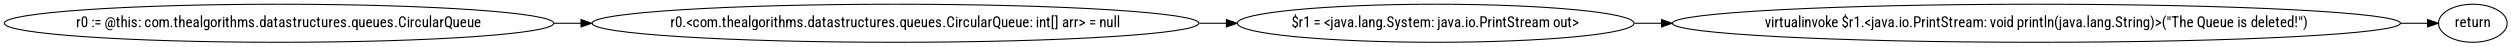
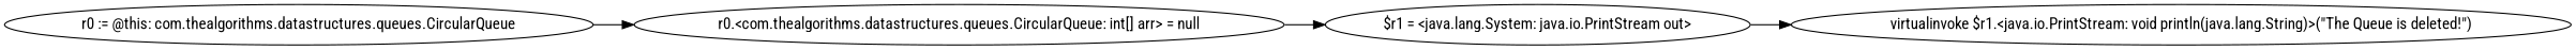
  digraph {
    rankdir=LR
    fontname="Roboto Condensed"
    node [fontname="Roboto Condensed"]
    edge [fontname="Roboto Condensed"]
    "r0 := @this: com.thealgorithms.datastructures.queues.CircularQueue"
    "r0.<com.thealgorithms.datastructures.queues.CircularQueue: int[] arr> = null"
    "$r1 = <java.lang.System: java.io.PrintStream out>"
    "virtualinvoke $r1.<java.io.PrintStream: void println(java.lang.String)>(\"The Queue is deleted!\")"
-   return
    "r0 := @this: com.thealgorithms.datastructures.queues.CircularQueue" -> "r0.<com.thealgorithms.datastructures.queues.CircularQueue: int[] arr> = null"
    "r0.<com.thealgorithms.datastructures.queues.CircularQueue: int[] arr> = null" -> "$r1 = <java.lang.System: java.io.PrintStream out>"
    "$r1 = <java.lang.System: java.io.PrintStream out>" -> "virtualinvoke $r1.<java.io.PrintStream: void println(java.lang.String)>(\"The Queue is deleted!\")"
-   "virtualinvoke $r1.<java.io.PrintStream: void println(java.lang.String)>(\"The Queue is deleted!\")" -> return
  }
